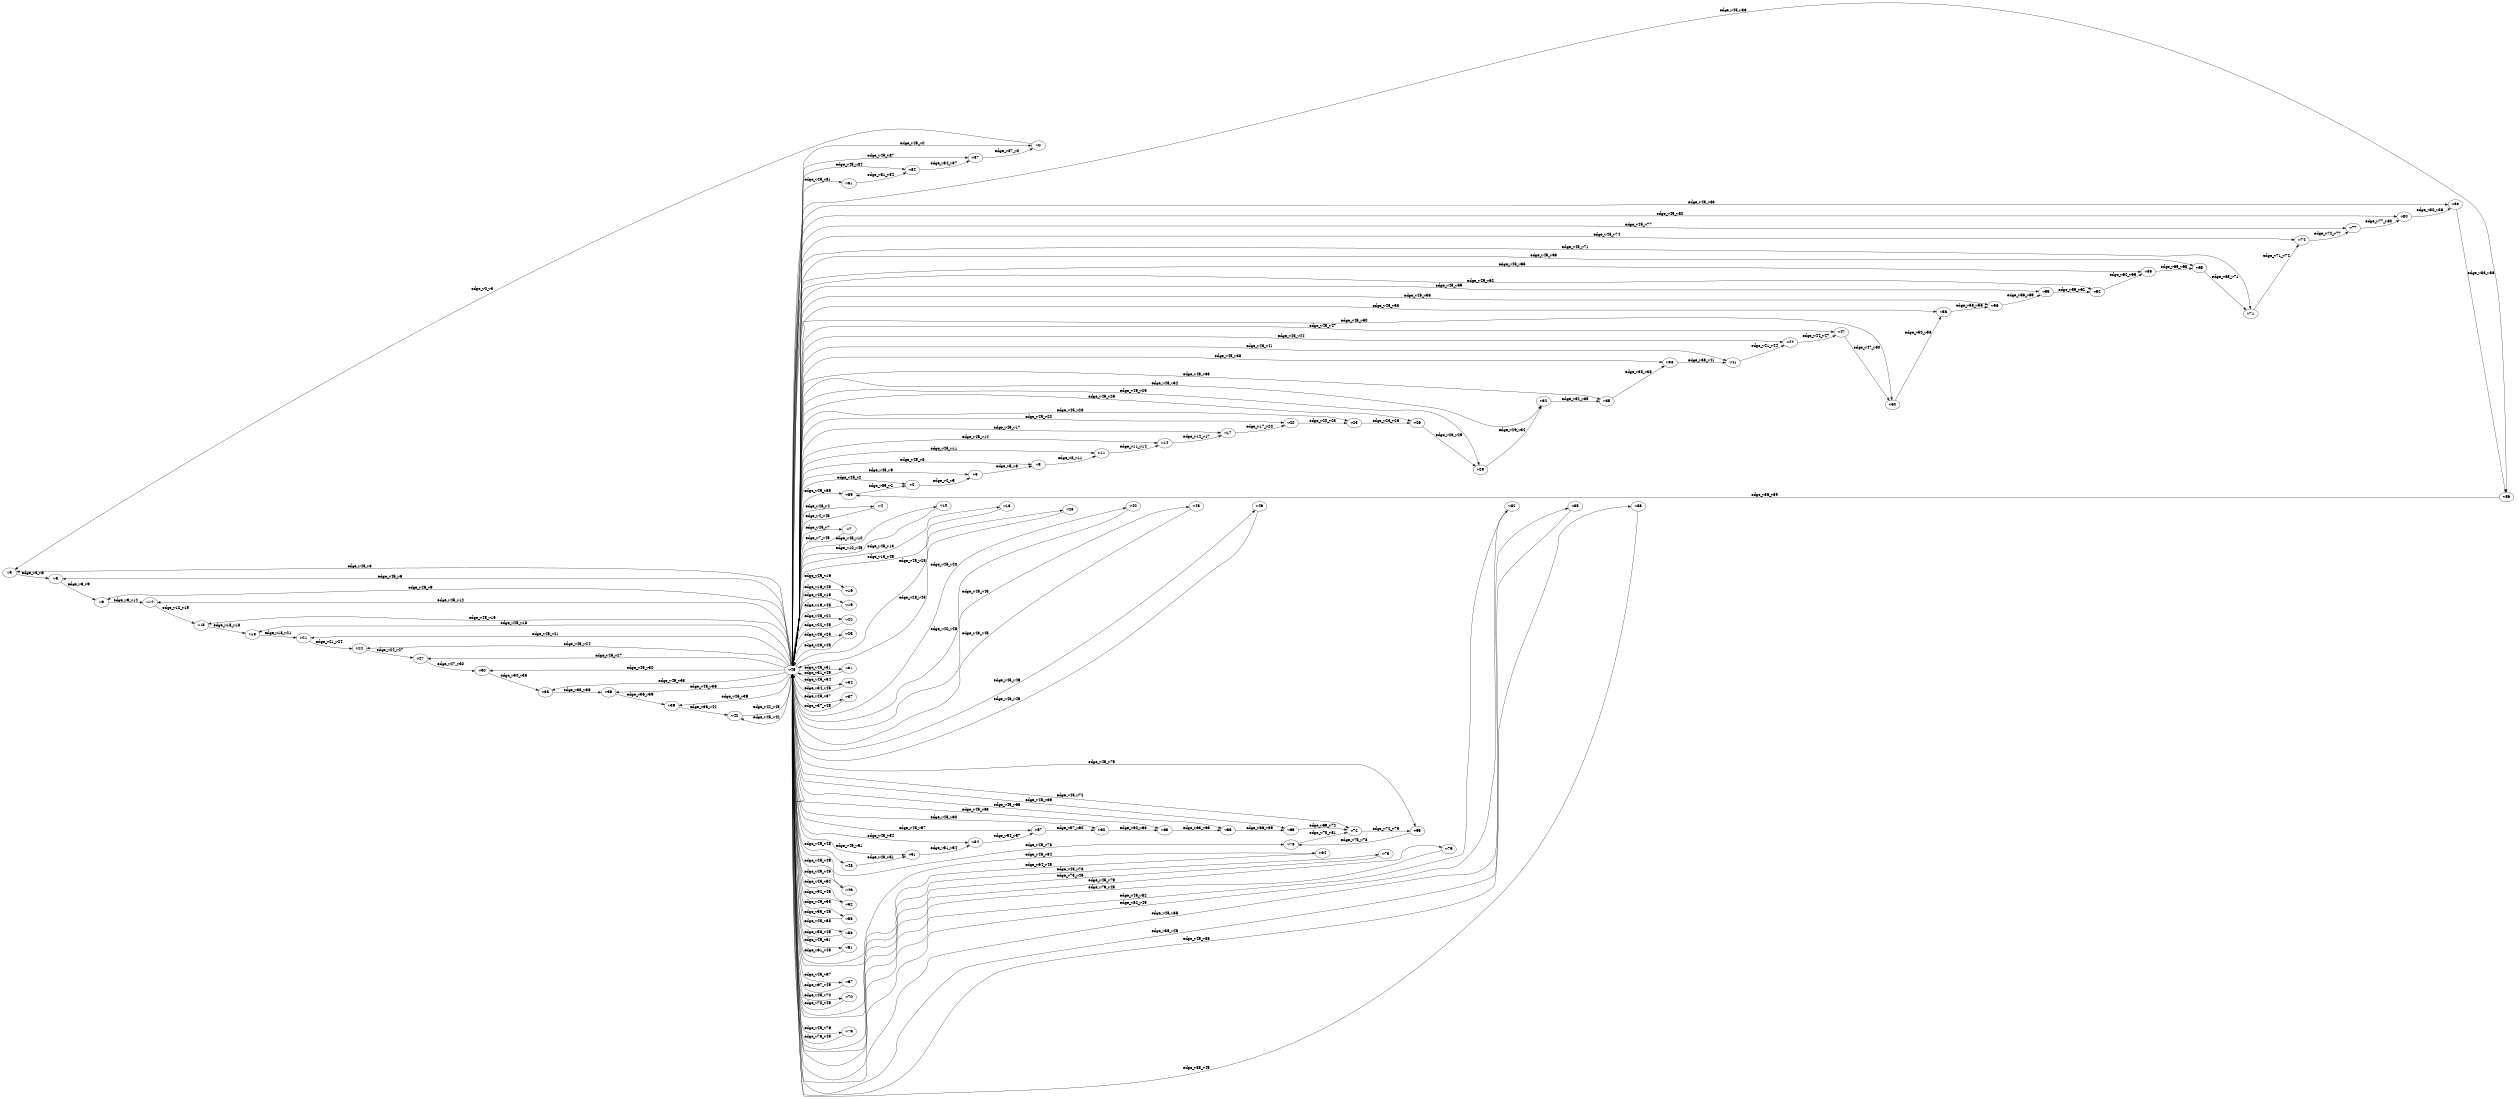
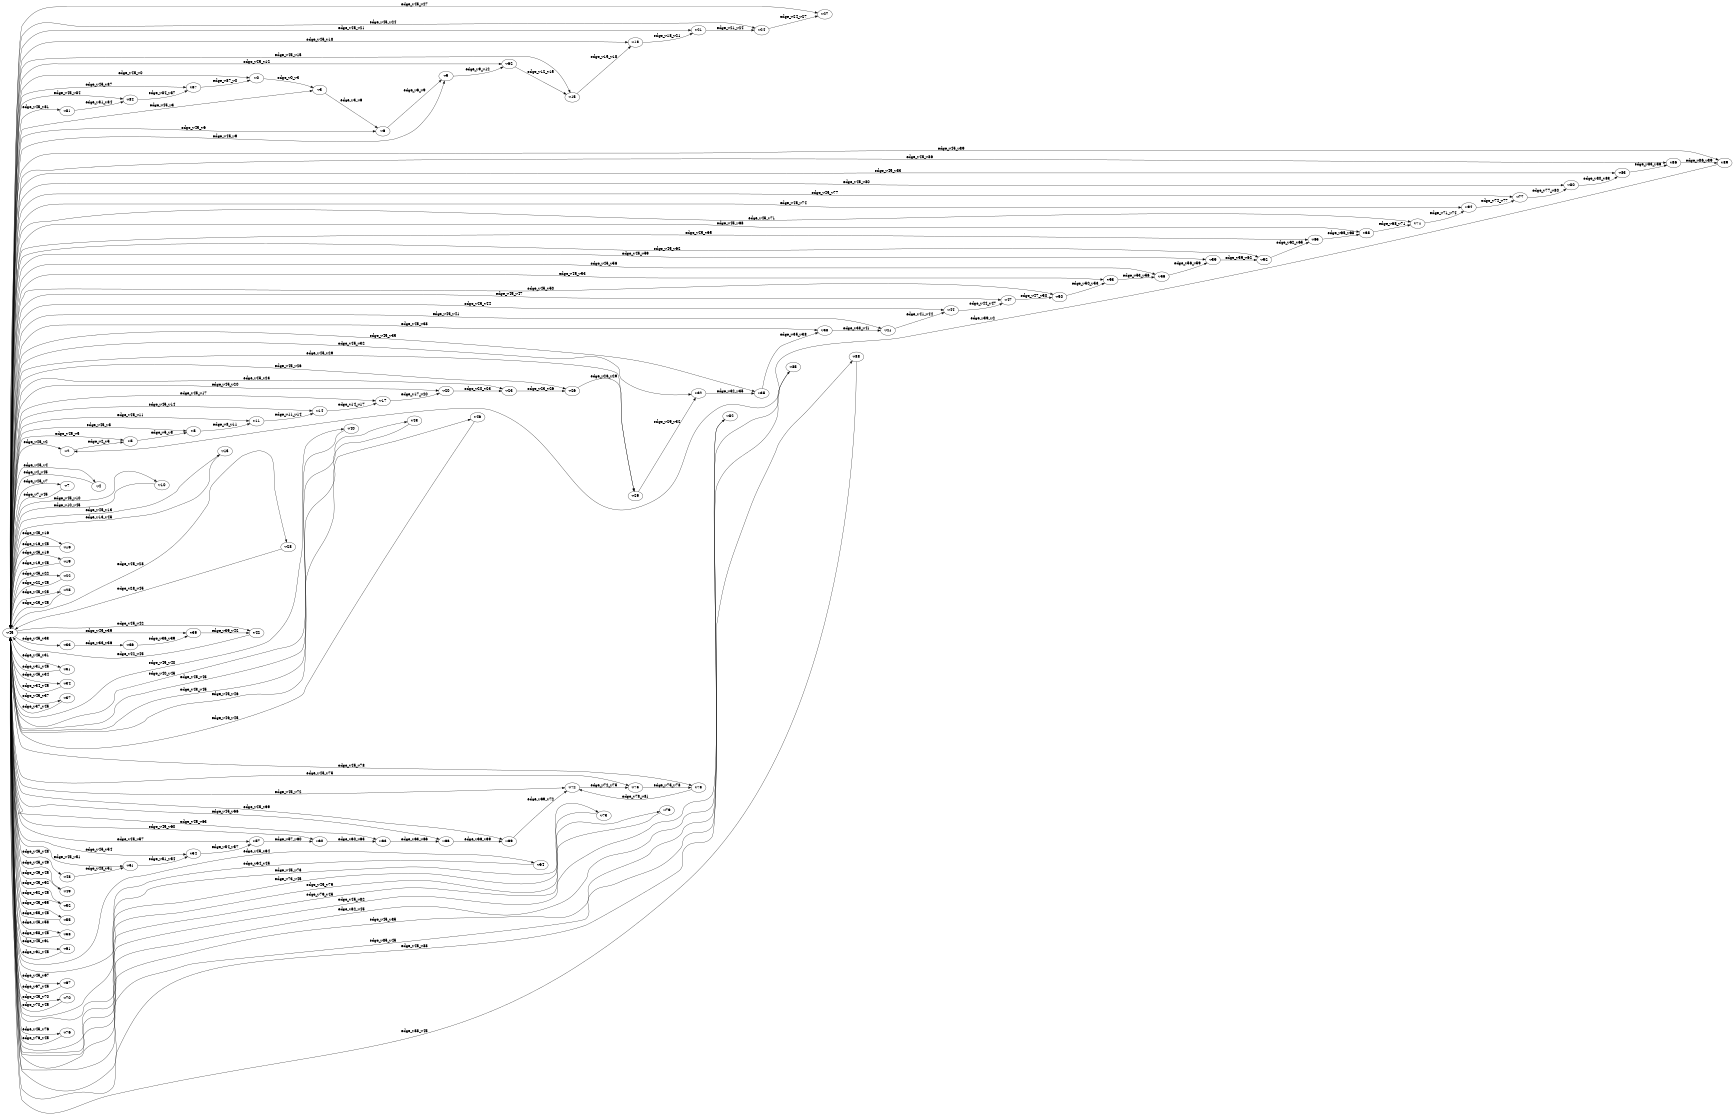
  digraph {
    rankdir=LR
    node [player=0]
    edge [discount=0.193 weight=-3.20]
    v3 [player=1]
    v0
    v6
    v45
    v2
    v5 [player=1]
    v4
    v8
    v9 [player=1]
    v7 [player=1]
    v11 [player=1]
-   v12
+   v12 [label=v62]
    v10
    v14
    v15 [player=1]
    v13 [player=1]
    v17 [player=1]
    v18
    v16
    v20
    v21 [player=1]
    v19 [player=1]
    v23 [player=1]
    v24
    v22
    v26
    v27 [player=1]
    v25 [player=1]
    v29 [player=1]
-   v30
    v28
    v32
    v33 [player=1]
    v31 [player=1]
    v35 [player=1]
    v36
    v34
    v38
    v39 [player=1]
    v37 [player=1]
    v41 [player=1]
    v42
    v40
    v44
    v43 [player=1]
    v47 [player=1]
    v46
    v48
    v49 [player=1]
    v50
    v51 [player=1]
    v52
    v53 [player=1]
    v54
    v55 [player=1]
    v56
    v57 [player=1]
    v58
    v59 [player=1]
    v60
    v61 [player=1]
    n62 [label=v92]
    v63 [player=1]
    v64
    v65 [player=1]
    v66
    v67 [player=1]
    v68
    v69 [player=1]
    v70
    v71 [player=1]
    v72
    v73 [player=1]
-   v74
-   v75 [player=1 label=v95]
+   v74 [label=v94]
+   v75 [player=1]
    v76
    v77 [player=1]
    v78
    v79 [player=1]
    v80
    v81 [player=1]
    v82
    v83 [player=1]
    v84
    v85 [player=1]
    v86
    v87 [player=1]
    v88
    v89 [player=1]
    v3 -> v6 [label=edge_v3_v6 weight=-2.81]
    v0 -> v3 [label=edge_v0_v3 weight=-1.15]
    v6 -> v9 [label=edge_v6_v9 weight=-2.27]
    v45 -> v3 [label=edge_v45_v3 weight=-2.26]
    v45 -> v0 [label=edge_v45_v0 weight=7.86]
    v45 -> v6 [label=edge_v45_v6 weight=6.53]
    v45 -> v2 [label=edge_v45_v2]
    v45 -> v5 [label=edge_v45_v5 weight=-2.90]
    v45 -> v4 [label=edge_v45_v4 weight=-0.40]
    v45 -> v8 [label=edge_v45_v8 weight=-2.23]
    v45 -> v9 [label=edge_v45_v9 weight=-4.08]
    v45 -> v7 [label=edge_v45_v7 weight=5.62]
    v45 -> v11 [label=edge_v45_v11 weight=6.22]
    v45 -> v12 [label=edge_v45_v12 weight=4.97]
    v45 -> v10 [label=edge_v45_v10 weight=-2.57]
    v45 -> v14 [label=edge_v45_v14 weight=4.07]
    v45 -> v15 [label=edge_v45_v15 weight=0.15]
    v45 -> v13 [label=edge_v45_v13 weight=-2.34]
    v45 -> v17 [label=edge_v45_v17 weight=5.00]
    v45 -> v18 [label=edge_v45_v18 weight=2.10]
    v45 -> v16 [label=edge_v45_v16 weight=6.39]
    v45 -> v20 [label=edge_v45_v20 weight=8.08]
    v45 -> v21 [label=edge_v45_v21 weight=6.40]
    v45 -> v19 [label=edge_v45_v19 weight=1.20]
    v45 -> v23 [label=edge_v45_v23 weight=-1.21]
    v45 -> v24 [label=edge_v45_v24 weight=-0.88]
    v45 -> v22 [label=edge_v45_v22 weight=4.14]
    v45 -> v26 [label=edge_v45_v26 weight=-3.39]
    v45 -> v27 [label=edge_v45_v27 weight=1.73]
    v45 -> v25 [label=edge_v45_v25 weight=8.12]
    v45 -> v29 [label=edge_v45_v29 weight=-4.41]
-   v45 -> v30 [label=edge_v45_v30 weight=7.55]
    v45 -> v28 [label=edge_v45_v28 weight=-5.53]
    v45 -> v32 [label=edge_v45_v32 weight=-5.17]
    v45 -> v33 [label=edge_v45_v33 weight=-3.09]
    v45 -> v31 [label=edge_v45_v31 weight=9.04]
    v45 -> v35 [label=edge_v45_v35 weight=0.58]
-   v45 -> v36 [label=edge_v45_v36 weight=-0.14]
    v45 -> v34 [label=edge_v45_v34 weight=1.05]
    v45 -> v38 [label=edge_v45_v38 weight=4.74]
    v45 -> v39 [label=edge_v45_v39 weight=8.68]
    v45 -> v37 [label=edge_v45_v37 weight=5.48]
    v45 -> v41 [label=edge_v45_v41 weight=2.30]
    v45 -> v42 [label=edge_v45_v42 weight=4.46]
    v45 -> v40 [label=edge_v45_v40]
    v45 -> v44 [label=edge_v45_v44 weight=3.29]
    v45 -> v43 [label=edge_v45_v43 weight=-2.88]
    v45 -> v47 [label=edge_v45_v47 weight=1.58]
    v45 -> v46 [label=edge_v45_v46 weight=-1.41]
    v45 -> v48 [label=edge_v45_v48 weight=9.43]
    v45 -> v49 [label=edge_v45_v49 weight=8.36]
    v45 -> v50 [label=edge_v45_v50 weight=0.96]
    v45 -> v51 [label=edge_v45_v51 weight=6.07]
    v45 -> v52 [label=edge_v45_v52 weight=7.72]
    v45 -> v53 [label=edge_v45_v53 weight=3.00]
    v45 -> v54 [label=edge_v45_v54 weight=3.77]
    v45 -> v55 [label=edge_v45_v55 weight=2.43]
    v45 -> v56 [label=edge_v45_v56 weight=4.54]
    v45 -> v57 [label=edge_v45_v57 weight=7.28]
    v45 -> v58 [label=edge_v45_v58 weight=5.99]
    v45 -> v59 [label=edge_v45_v59 weight=1.18]
    v45 -> v60 [label=edge_v45_v60 weight=-0.06]
    v45 -> v61 [label=edge_v45_v61 weight=7.17]
    v45 -> n62 [label=edge_v45_v62 weight=0.33]
    v45 -> v63 [label=edge_v45_v63 weight=-0.13]
    v45 -> v64 [label=edge_v45_v64 weight=-5.02]
    v45 -> v65 [label=edge_v45_v65 weight=0.28]
    v45 -> v66 [label=edge_v45_v66 weight=-1.55]
    v45 -> v67 [label=edge_v45_v67 weight=6.17]
    v45 -> v68 [label=edge_v45_v68 weight=4.01]
    v45 -> v69 [label=edge_v45_v69 weight=-0.59]
    v45 -> v70 [label=edge_v45_v70 weight=6.80]
    v45 -> v71 [label=edge_v45_v71 weight=-2.83]
    v45 -> v72 [label=edge_v45_v72 weight=0.87]
    v45 -> v73 [label=edge_v45_v73 weight=-1.38]
    v45 -> v74 [label=edge_v45_v74 weight=3.57]
    v45 -> v75 [label=edge_v45_v75 weight=1.86]
    v45 -> v76 [label=edge_v45_v76 weight=7.74]
    v45 -> v77 [label=edge_v45_v77 weight=3.24]
    v45 -> v78 [label=edge_v45_v78 weight=-0.47]
    v45 -> v79 [label=edge_v45_v79 weight=-4.46]
    v45 -> v80 [label=edge_v45_v80 weight=8.72]
    v45 -> v81 [label=edge_v45_v81 weight=3.09]
    v45 -> v82 [label=edge_v45_v82 weight=-0.73]
    v45 -> v83 [label=edge_v45_v83 weight=6.72]
    v45 -> v84 [label=edge_v45_v84 weight=8.70]
    v45 -> v85 [label=edge_v45_v85 weight=-4.88]
    v45 -> v86 [label=edge_v45_v86 weight=-4.10]
    v45 -> v87 [label=edge_v45_v87 weight=2.38]
    v45 -> v88 [label=edge_v45_v88 weight=0.99]
    v45 -> v89 [label=edge_v45_v89 weight=3.37]
    v2 -> v5 [label=edge_v2_v5 weight=1.77]
    v5 -> v8 [label=edge_v5_v8 weight=2.79]
    v4 -> v45 [label=edge_v4_v45 weight=-1.12]
    v8 -> v11 [label=edge_v8_v11 weight=5.05]
    v9 -> v12 [label=edge_v9_v12 weight=2.87]
    v7 -> v45 [label=edge_v7_v45 weight=3.75]
    v11 -> v14 [label=edge_v11_v14 weight=-1.51]
    v12 -> v15 [label=edge_v12_v15 weight=-1.78]
    v10 -> v45 [label=edge_v10_v45 weight=-1.03]
    v14 -> v17 [label=edge_v14_v17 weight=-1.07]
    v15 -> v18 [label=edge_v15_v18 weight=-1.86]
    v13 -> v45 [label=edge_v13_v45 weight=-2.03]
    v17 -> v20 [label=edge_v17_v20 weight=1.30]
    v18 -> v21 [label=edge_v18_v21 weight=2.16]
    v16 -> v45 [label=edge_v16_v45 weight=7.79]
    v20 -> v23 [label=edge_v20_v23 weight=3.15]
    v21 -> v24 [label=edge_v21_v24 weight=4.32]
    v19 -> v45 [label=edge_v19_v45 weight=-0.65]
    v23 -> v26 [label=edge_v23_v26 weight=4.66]
    v24 -> v27 [label=edge_v24_v27 weight=1.49]
    v22 -> v45 [label=edge_v22_v45 weight=6.86]
    v26 -> v29 [label=edge_v26_v29 weight=0.03]
-   v27 -> v30 [label=edge_v27_v30 weight=1.80]
    v25 -> v45 [label=edge_v25_v45 weight=8.76]
    v29 -> v32 [label=edge_v29_v32 weight=-0.90]
-   v30 -> v33 [label=edge_v30_v33 weight=4.70]
    v28 -> v45 [label=edge_v28_v45 weight=-7.89]
    v32 -> v35 [label=edge_v32_v35 weight=4.96]
    v33 -> v36 [label=edge_v33_v36 weight=6.36]
    v31 -> v45 [label=edge_v31_v45 weight=10.36]
    v35 -> v38 [label=edge_v35_v38 weight=0.51]
    v36 -> v39 [label=edge_v36_v39 weight=1.87]
    v34 -> v45 [label=edge_v34_v45 weight=-1.56]
    v38 -> v41 [label=edge_v38_v41 weight=6.32]
    v39 -> v42 [label=edge_v39_v42 weight=5.72]
    v37 -> v45 [label=edge_v37_v45 weight=3.53]
    v41 -> v44 [label=edge_v41_v44 weight=-1.36]
    v42 -> v45 [label=edge_v42_v45 weight=5.41]
    v40 -> v45 [label=edge_v40_v45 weight=-0.26]
    v44 -> v47 [label=edge_v44_v47 weight=-0.79]
    v43 -> v45 [label=edge_v43_v45 weight=-3.02]
    v47 -> v50 [label=edge_v47_v50 weight=0.38]
    v46 -> v45 [label=edge_v46_v45 weight=-2.00]
    v48 -> v51 [label=edge_v48_v51 weight=1.87]
    v49 -> v45 [label=edge_v49_v45 weight=11.04]
    v50 -> v53 [label=edge_v50_v53 weight=-1.18]
    v51 -> v54 [label=edge_v51_v54 weight=4.27]
    v52 -> v45 [label=edge_v52_v45 weight=8.61]
    v53 -> v56 [label=edge_v53_v56 weight=4.38]
    v54 -> v57 [label=edge_v54_v57 weight=2.83]
    v55 -> v45 [label=edge_v55_v45 weight=3.45]
    v56 -> v59 [label=edge_v56_v59 weight=0.65]
    v57 -> v60 [label=edge_v57_v60 weight=2.71]
    v58 -> v45 [label=edge_v58_v45 weight=5.49]
    v59 -> n62 [label=edge_v59_v62 weight=1.72]
    v60 -> v63 [label=edge_v60_v63 weight=5.91]
    v61 -> v45 [label=edge_v61_v45 weight=6.40]
    n62 -> v65 [label=edge_v62_v65 weight=-0.68]
    v63 -> v66 [label=edge_v63_v66 weight=4.03]
    v64 -> v45 [label=edge_v64_v45 weight=-4.48]
    v65 -> v68 [label=edge_v65_v68 weight=4.95]
    v66 -> v69 [label=edge_v66_v69 weight=4.85]
    v67 -> v45 [label=edge_v67_v45 weight=3.68]
    v68 -> v71 [label=edge_v68_v71 weight=-2.39]
    v69 -> v72 [label=edge_v69_v72 weight=-2.16]
    v70 -> v45 [label=edge_v70_v45 weight=4.95]
    v71 -> v74 [label=edge_v71_v74 weight=-1.34]
    v72 -> v75 [label=edge_v72_v75 weight=5.69]
    v73 -> v45 [label=edge_v73_v45 weight=-1.24]
    v74 -> v77 [label=edge_v74_v77 weight=0.40]
    v75 -> v78 [label=edge_v75_v78 weight=2.11]
    v76 -> v45 [label=edge_v76_v45 weight=5.72]
    v77 -> v80 [label=edge_v77_v80 weight=0.16]
    v78 -> v72 [label=edge_v78_v81 weight=1.85]
    v79 -> v45 [label=edge_v79_v45 weight=-3.22]
    v80 -> v83 [label=edge_v80_v83 weight=5.00]
    v81 -> v84 [label=edge_v81_v84 weight=5.96]
    v82 -> v45 [label=edge_v82_v45 weight=-2.41]
    v83 -> v86 [label=edge_v83_v86 weight=-2.47]
    v84 -> v87 [label=edge_v84_v87 weight=-0.51]
    v85 -> v45 [label=edge_v85_v45 weight=-6.32]
    v86 -> v89 [label=edge_v86_v89 weight=5.33]
    v87 -> v0 [label=edge_v87_v0 weight=6.12]
    v88 -> v45 [label=edge_v88_v45 weight=-1.52]
    v89 -> v2 [label=edge_v89_v2 weight=-1.10]
  }
